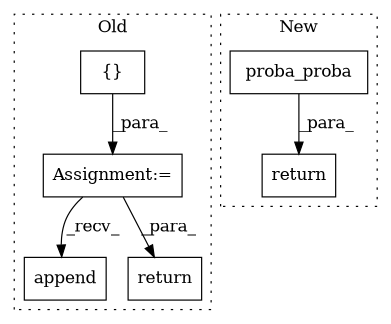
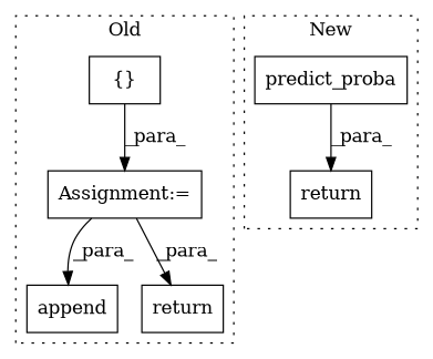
  digraph {
    node [a=32 l=7 shape=box]
    n1 [l="7,1" label=append s="4652,4679"]
    n2 [a=4 l=2 label="{}" s=4426]
    n3 [a=7 l=1 label="Assignment:=" s=4416]
    n4 [a=41 label=return s=4700]
-   n5 [l="14,1" label=proba_proba s="4368,4383"]
+   n5 [l="14,1" label=predict_proba s="4368,4383"]
    n6 [a=41 label=return s=4604]
    subgraph cluster_1 {
      label=Old
      style=dotted
      n1
      n2
      n3
      n4
    }
    subgraph cluster_2 {
      label=New
      style=dotted
      n5
      n6
    }
    n2 -> n3 [label=_para_]
-   n3 -> n1 [label=_recv_]
+   n3 -> n1 [label=_para_]
    n3 -> n4 [label=_para_]
    n5 -> n6 [label=_para_]
  }
